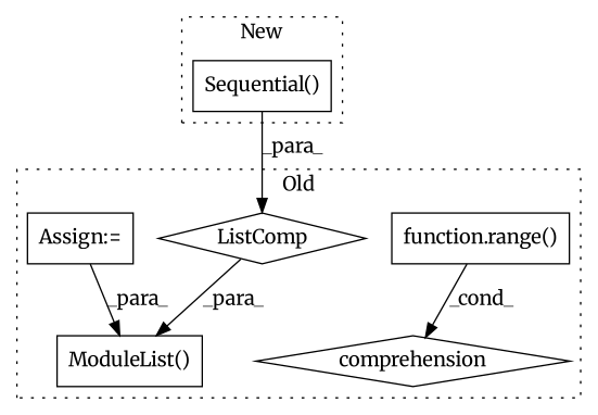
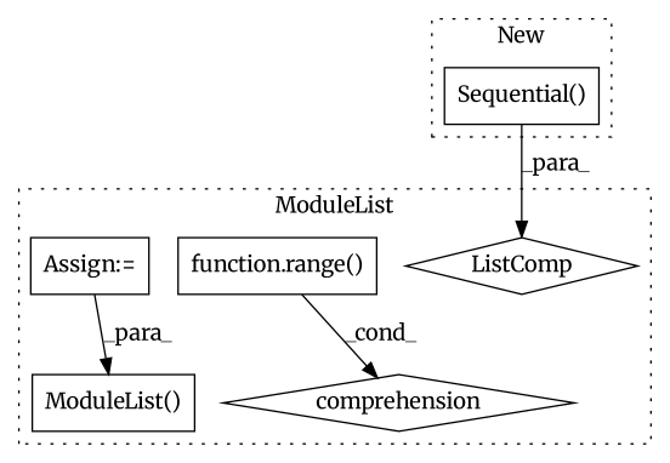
  digraph {
    fontname=Merriweather
    node [a=75 fontname=Merriweather l=3 shape=box]
    edge [fontname=Merriweather]
    n1 [a=106 l=32 label=ListComp s=2829 shape=diamond]
    n2 [l="6,1" label="function.range()" s="2852,2859"]
    n3 [a=45 label=comprehension s=2843 shape=diamond]
    n4 [l="14,1" label="ModuleList()" s="2815,2861"]
    n5 [a=68 label="Assign:=" s=2812]
    n6 [l="14,67" label="Sequential()" s="4269,4284"]
    subgraph cluster_1 {
-     label=Old
+     label=ModuleList
      style=dotted
      n1
      n2
      n3
      n4
      n5
    }
    subgraph cluster_2 {
      label=New
      style=dotted
      n6
    }
-   n1 -> n4 [label=_para_]
    n2 -> n3 [label=_cond_]
    n5 -> n4 [label=_para_]
    n6 -> n1 [label=_para_]
  }
